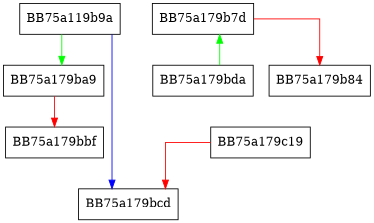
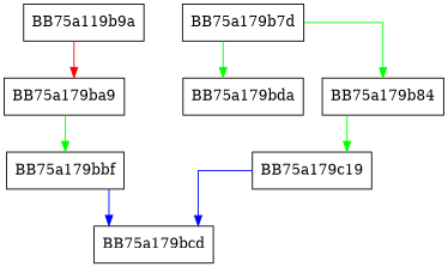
  digraph {
    fontname="DejaVu Serif"
    splines=ortho
    node [fontname="DejaVu Serif" shape=box]
    edge [color=red fontname="DejaVu Serif"]
    n1 [label=BB75a119b9a]
    BB75a179ba9
    BB75a179b7d
    BB75a179bda
    BB75a179b84
    BB75a179bbf
    BB75a179c19
    BB75a179bcd
-   n1 -> BB75a179ba9 [color=green]
-   BB75a179ba9 -> BB75a179bbf
-   BB75a179bda -> BB75a179b7d [color=green]
-   BB75a179b7d -> BB75a179b84
-   n1 -> BB75a179bcd [color=blue]
-   BB75a179c19 -> BB75a179bcd
+   n1 -> BB75a179ba9
+   BB75a179ba9 -> BB75a179bbf [color=green]
+   BB75a179b7d -> BB75a179bda [color=green]
+   BB75a179b7d -> BB75a179b84 [color=green]
+   BB75a179b84 -> BB75a179c19 [color=green]
+   BB75a179bbf -> BB75a179bcd [color=blue]
+   BB75a179c19 -> BB75a179bcd [color=blue]
  }
